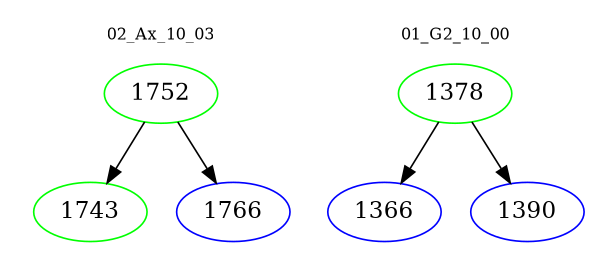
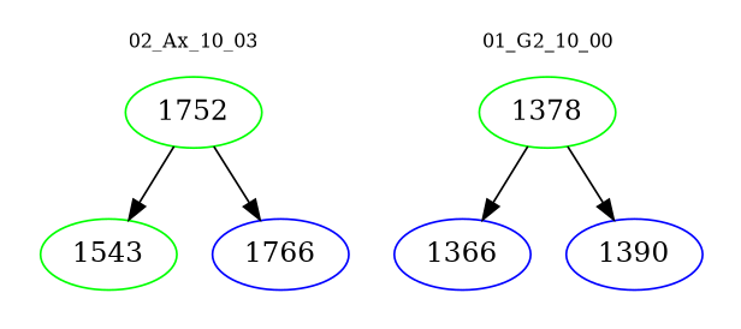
  digraph {
    node [color=green]
    edge [color=black]
    n1 [label=1752]
-   n2 [label=1743]
+   n2 [label=1543]
    n3 [color=blue label=1766]
    n4 [label=1378]
    n5 [color=blue label=1366]
    n6 [color=blue label=1390]
    subgraph cluster_1 {
      color=white
      fontsize=10
      label="02_Ax_10_03"
      n1
      n2
      n3
    }
    subgraph cluster_2 {
      color=white
      fontsize=10
      label="01_G2_10_00"
      n4
      n5
      n6
    }
    n1 -> n2
    n1 -> n3
    n4 -> n5
    n4 -> n6
  }
